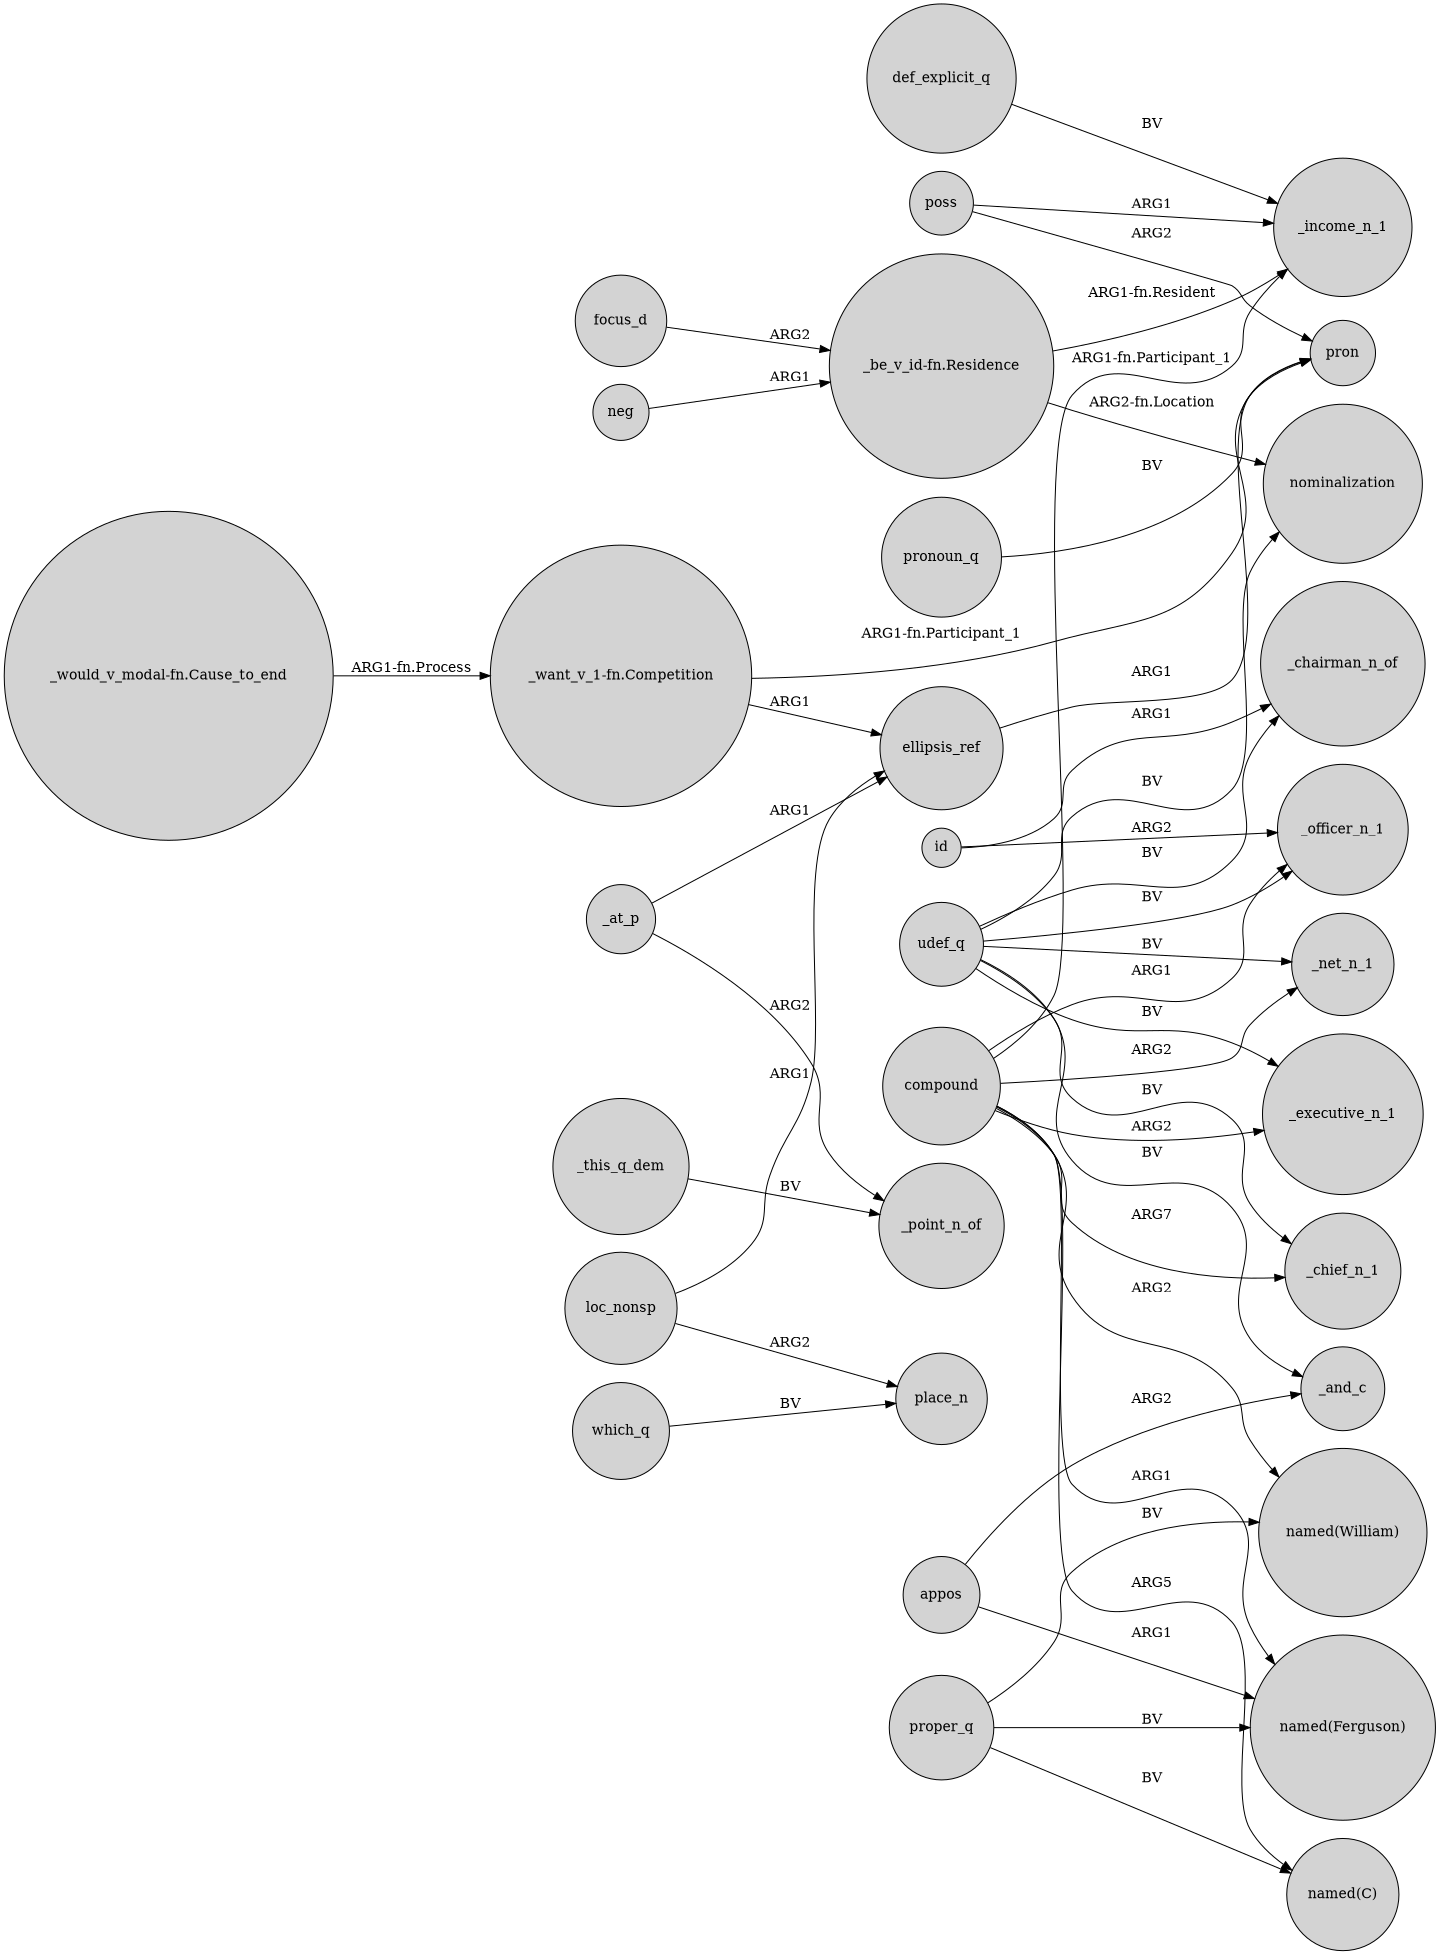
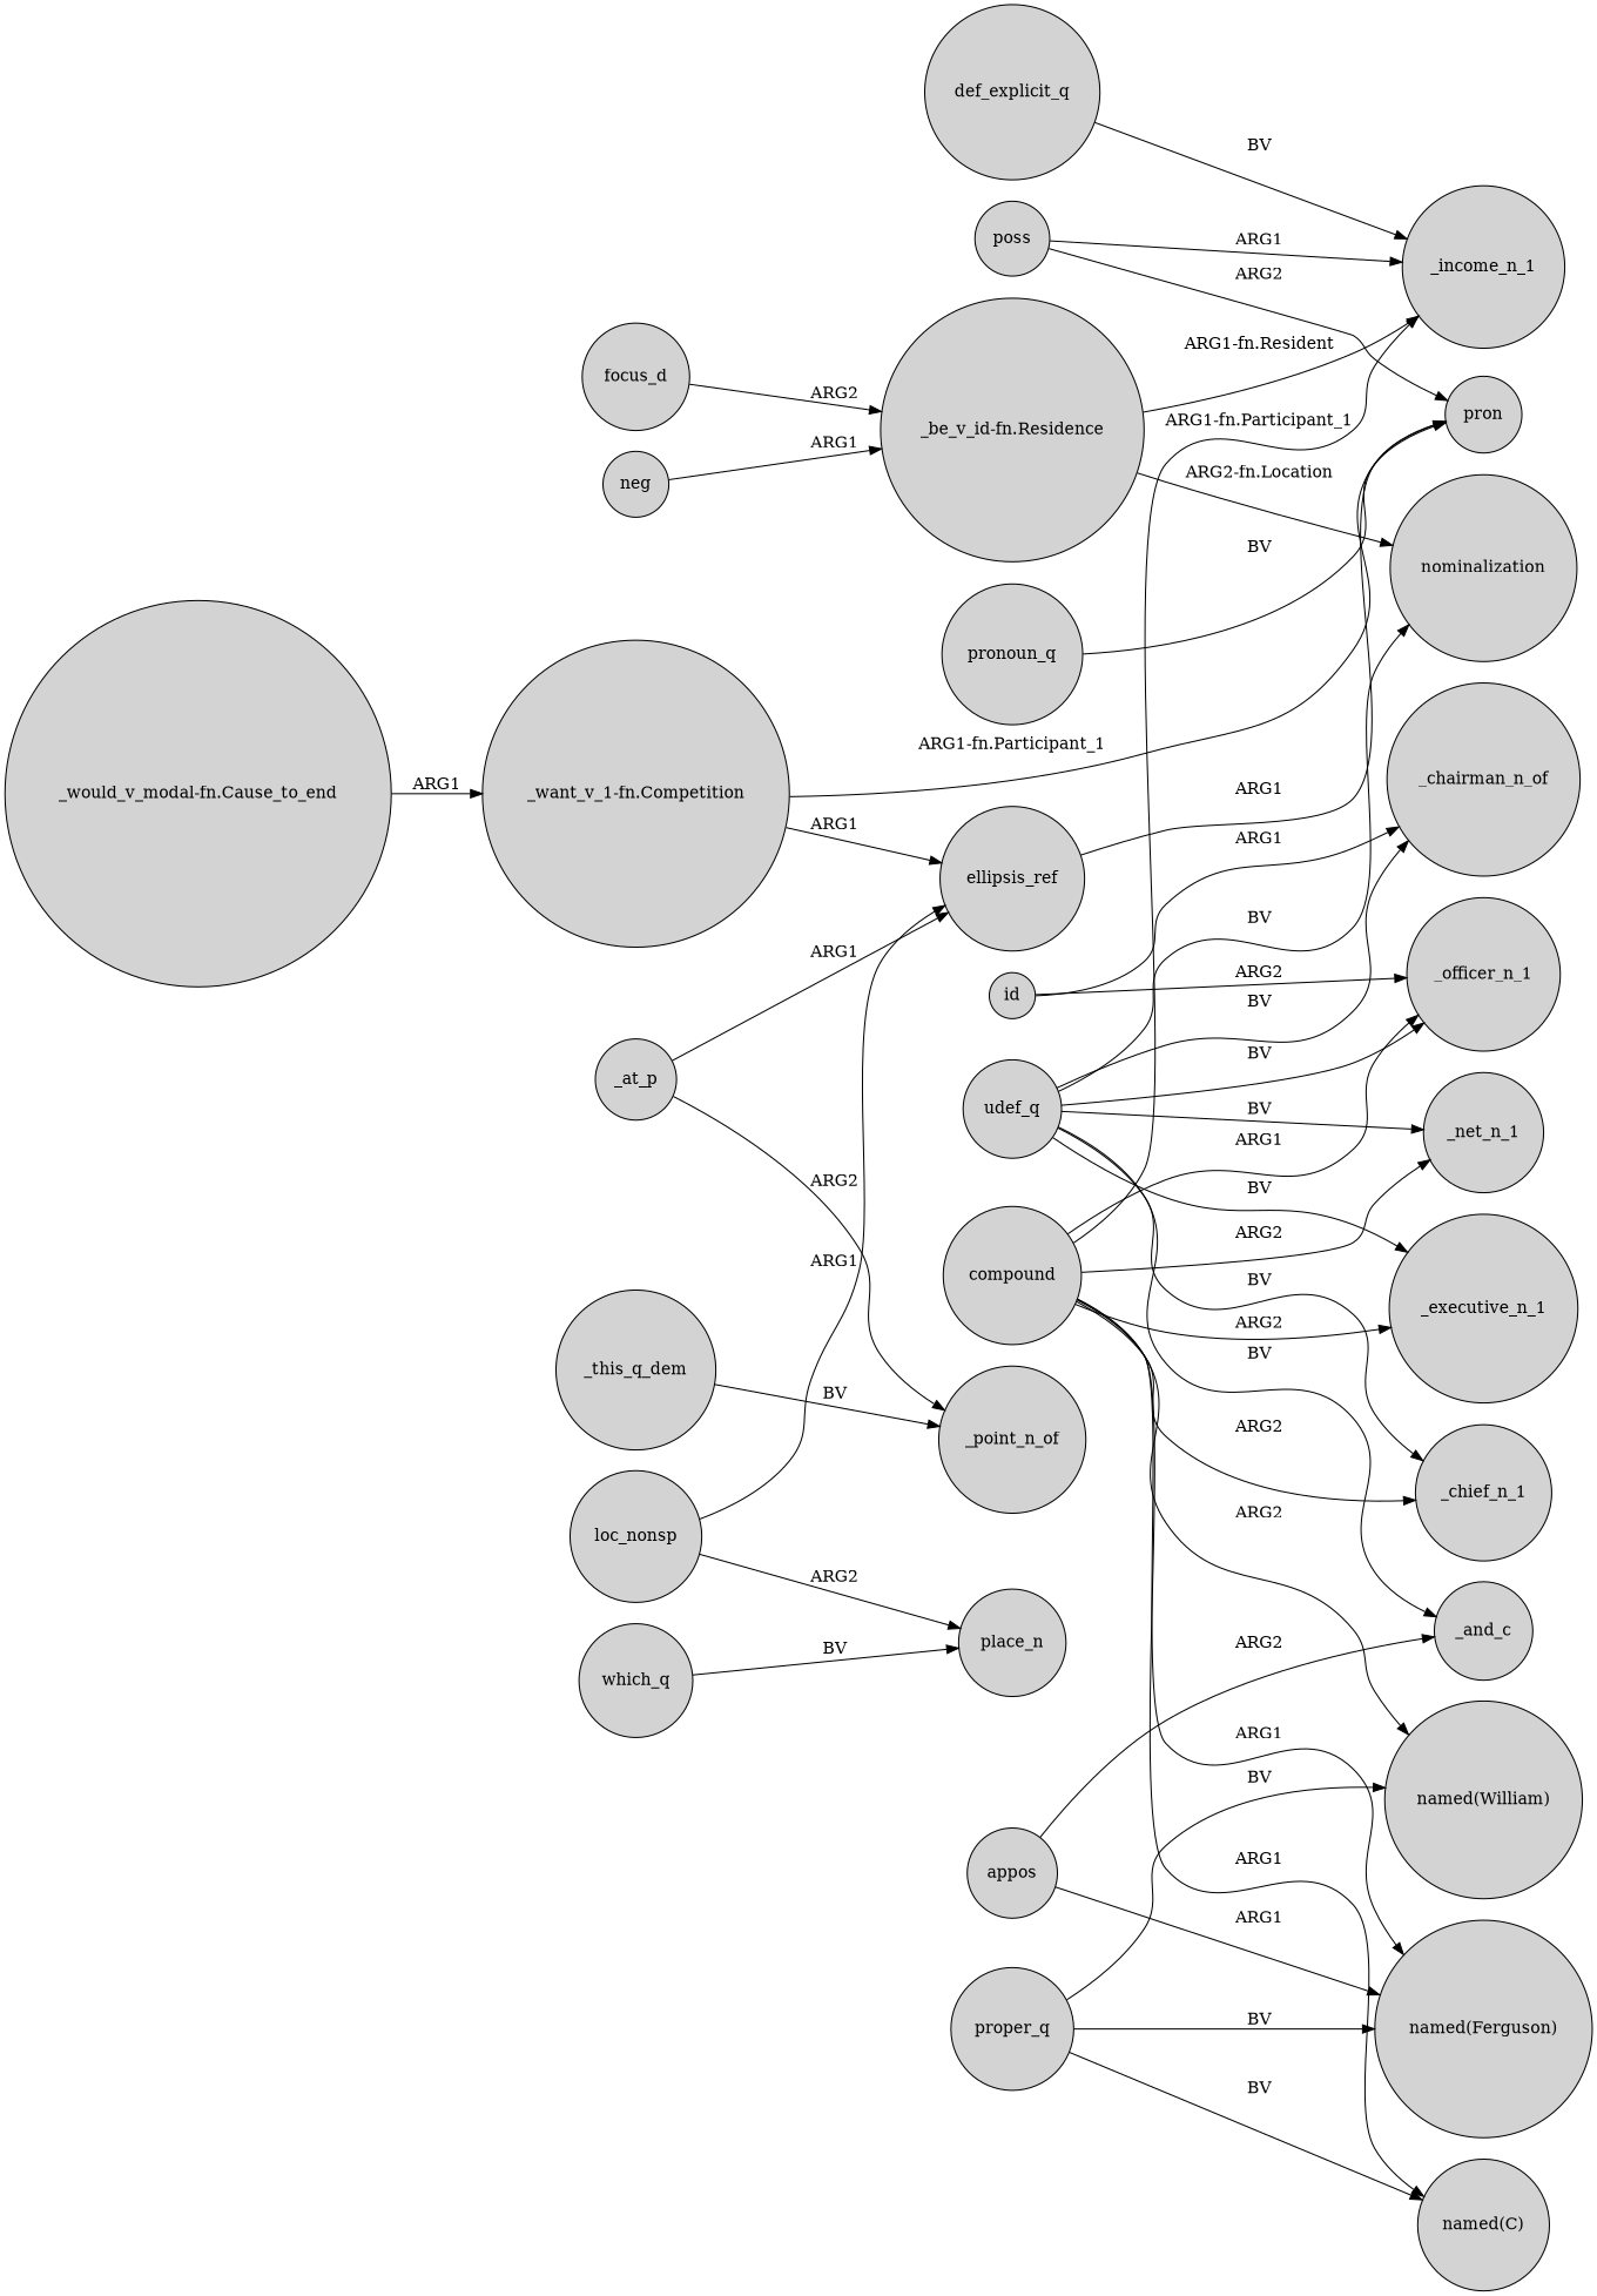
  digraph {
    fontname="DejaVu Serif"
    rankdir=LR
    node [fontname="DejaVu Serif" shape=circle style=filled]
    edge [fontname="DejaVu Serif"]
    id
    _chairman_n_of
    _officer_n_1
    "_be_v_id-fn.Residence"
    _income_n_1
    nominalization
    proper_q
    "named(C)"
    "named(William)"
    "named(Ferguson)"
    compound
    _chief_n_1
    _net_n_1
    _executive_n_1
    appos
    _and_c
    "_would_v_modal-fn.Cause_to_end"
    "_want_v_1-fn.Competition"
    focus_d
    udef_q
    ellipsis_ref
    pron
    which_q
    place_n
    neg
    loc_nonsp
    pronoun_q
    _this_q_dem
    _point_n_of
    poss
    def_explicit_q
    _at_p
    id -> _chairman_n_of [label=ARG1]
    id -> _officer_n_1 [label=ARG2]
    "_be_v_id-fn.Residence" -> _income_n_1 [label="ARG1-fn.Resident"]
    "_be_v_id-fn.Residence" -> nominalization [label="ARG2-fn.Location"]
    proper_q -> "named(C)" [label=BV]
    proper_q -> "named(William)" [label=BV]
    proper_q -> "named(Ferguson)" [label=BV]
    compound -> _officer_n_1 [label=ARG1]
    compound -> _income_n_1 [label="ARG1-fn.Participant_1"]
-   compound -> "named(C)" [label=ARG5]
+   compound -> "named(C)" [label=ARG1]
    compound -> "named(William)" [label=ARG2]
    compound -> "named(Ferguson)" [label=ARG1]
-   compound -> _chief_n_1 [label=ARG7]
+   compound -> _chief_n_1 [label=ARG2]
    compound -> _net_n_1 [label=ARG2]
    compound -> _executive_n_1 [label=ARG2]
    appos -> "named(Ferguson)" [label=ARG1]
    appos -> _and_c [label=ARG2]
-   "_would_v_modal-fn.Cause_to_end" -> "_want_v_1-fn.Competition" [label="ARG1-fn.Process"]
+   "_would_v_modal-fn.Cause_to_end" -> "_want_v_1-fn.Competition" [label=ARG1]
    "_want_v_1-fn.Competition" -> ellipsis_ref [label=ARG1]
    "_want_v_1-fn.Competition" -> pron [label="ARG1-fn.Participant_1"]
    focus_d -> "_be_v_id-fn.Residence" [label=ARG2]
    udef_q -> _chairman_n_of [label=BV]
    udef_q -> _officer_n_1 [label=BV]
    udef_q -> nominalization [label=BV]
    udef_q -> _chief_n_1 [label=BV]
    udef_q -> _net_n_1 [label=BV]
    udef_q -> _executive_n_1 [label=BV]
    udef_q -> _and_c [label=BV]
    ellipsis_ref -> pron [label=ARG1]
    which_q -> place_n [label=BV]
    neg -> "_be_v_id-fn.Residence" [label=ARG1]
    loc_nonsp -> ellipsis_ref [label=ARG1]
    loc_nonsp -> place_n [label=ARG2]
    pronoun_q -> pron [label=BV]
    _this_q_dem -> _point_n_of [label=BV]
    poss -> _income_n_1 [label=ARG1]
    poss -> pron [label=ARG2]
    def_explicit_q -> _income_n_1 [label=BV]
    _at_p -> ellipsis_ref [label=ARG1]
    _at_p -> _point_n_of [label=ARG2]
  }
